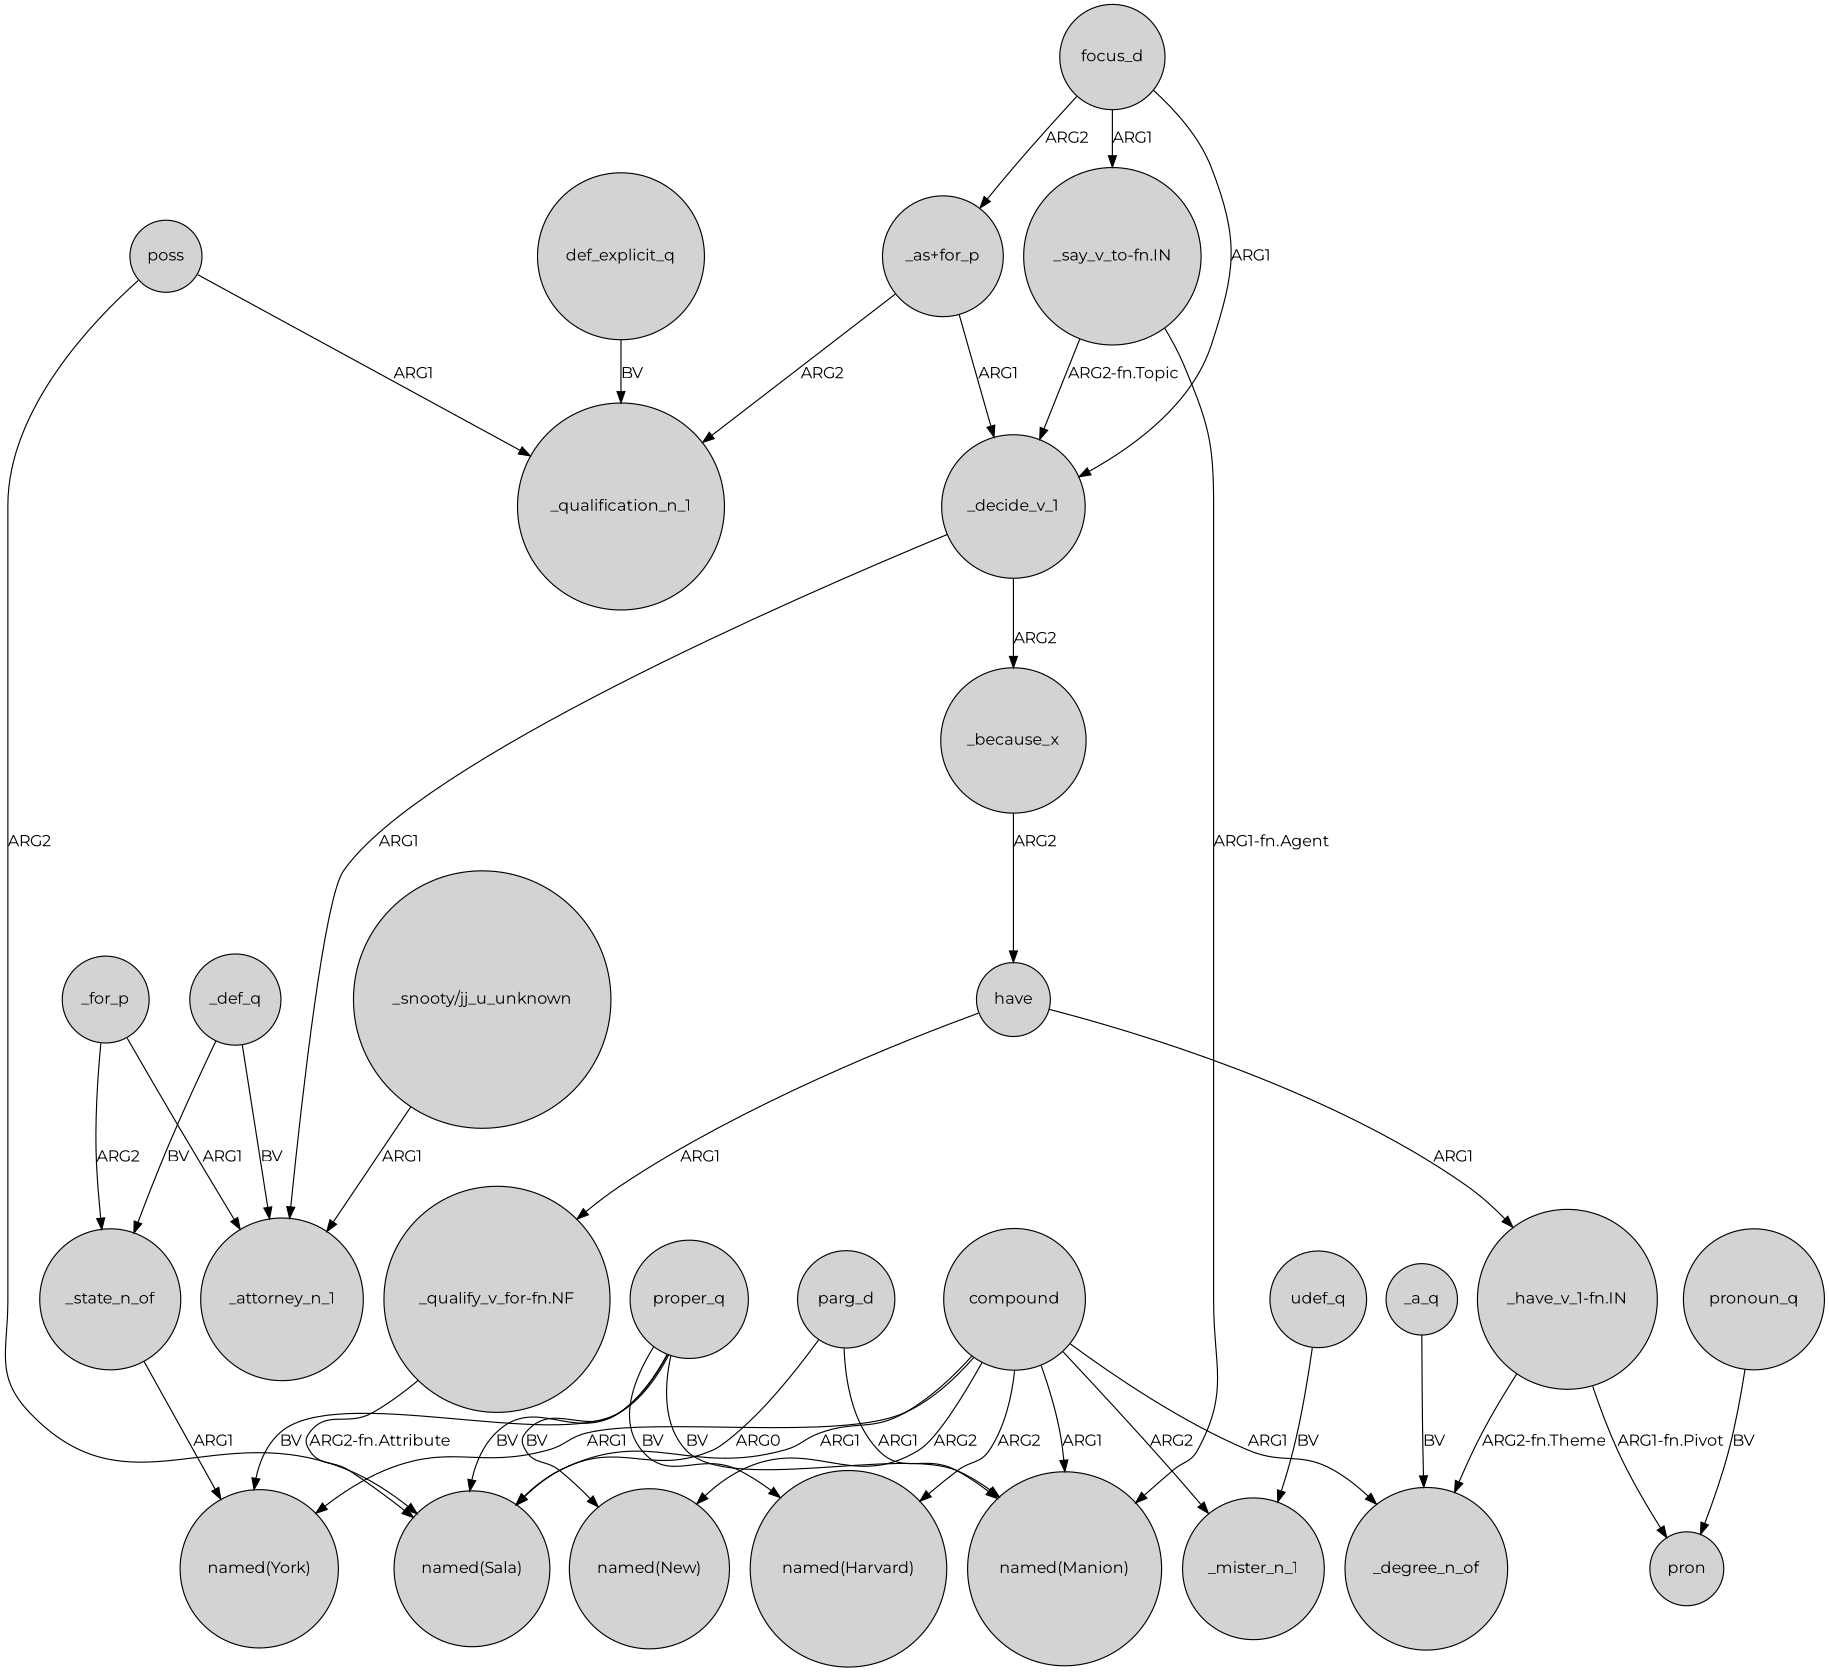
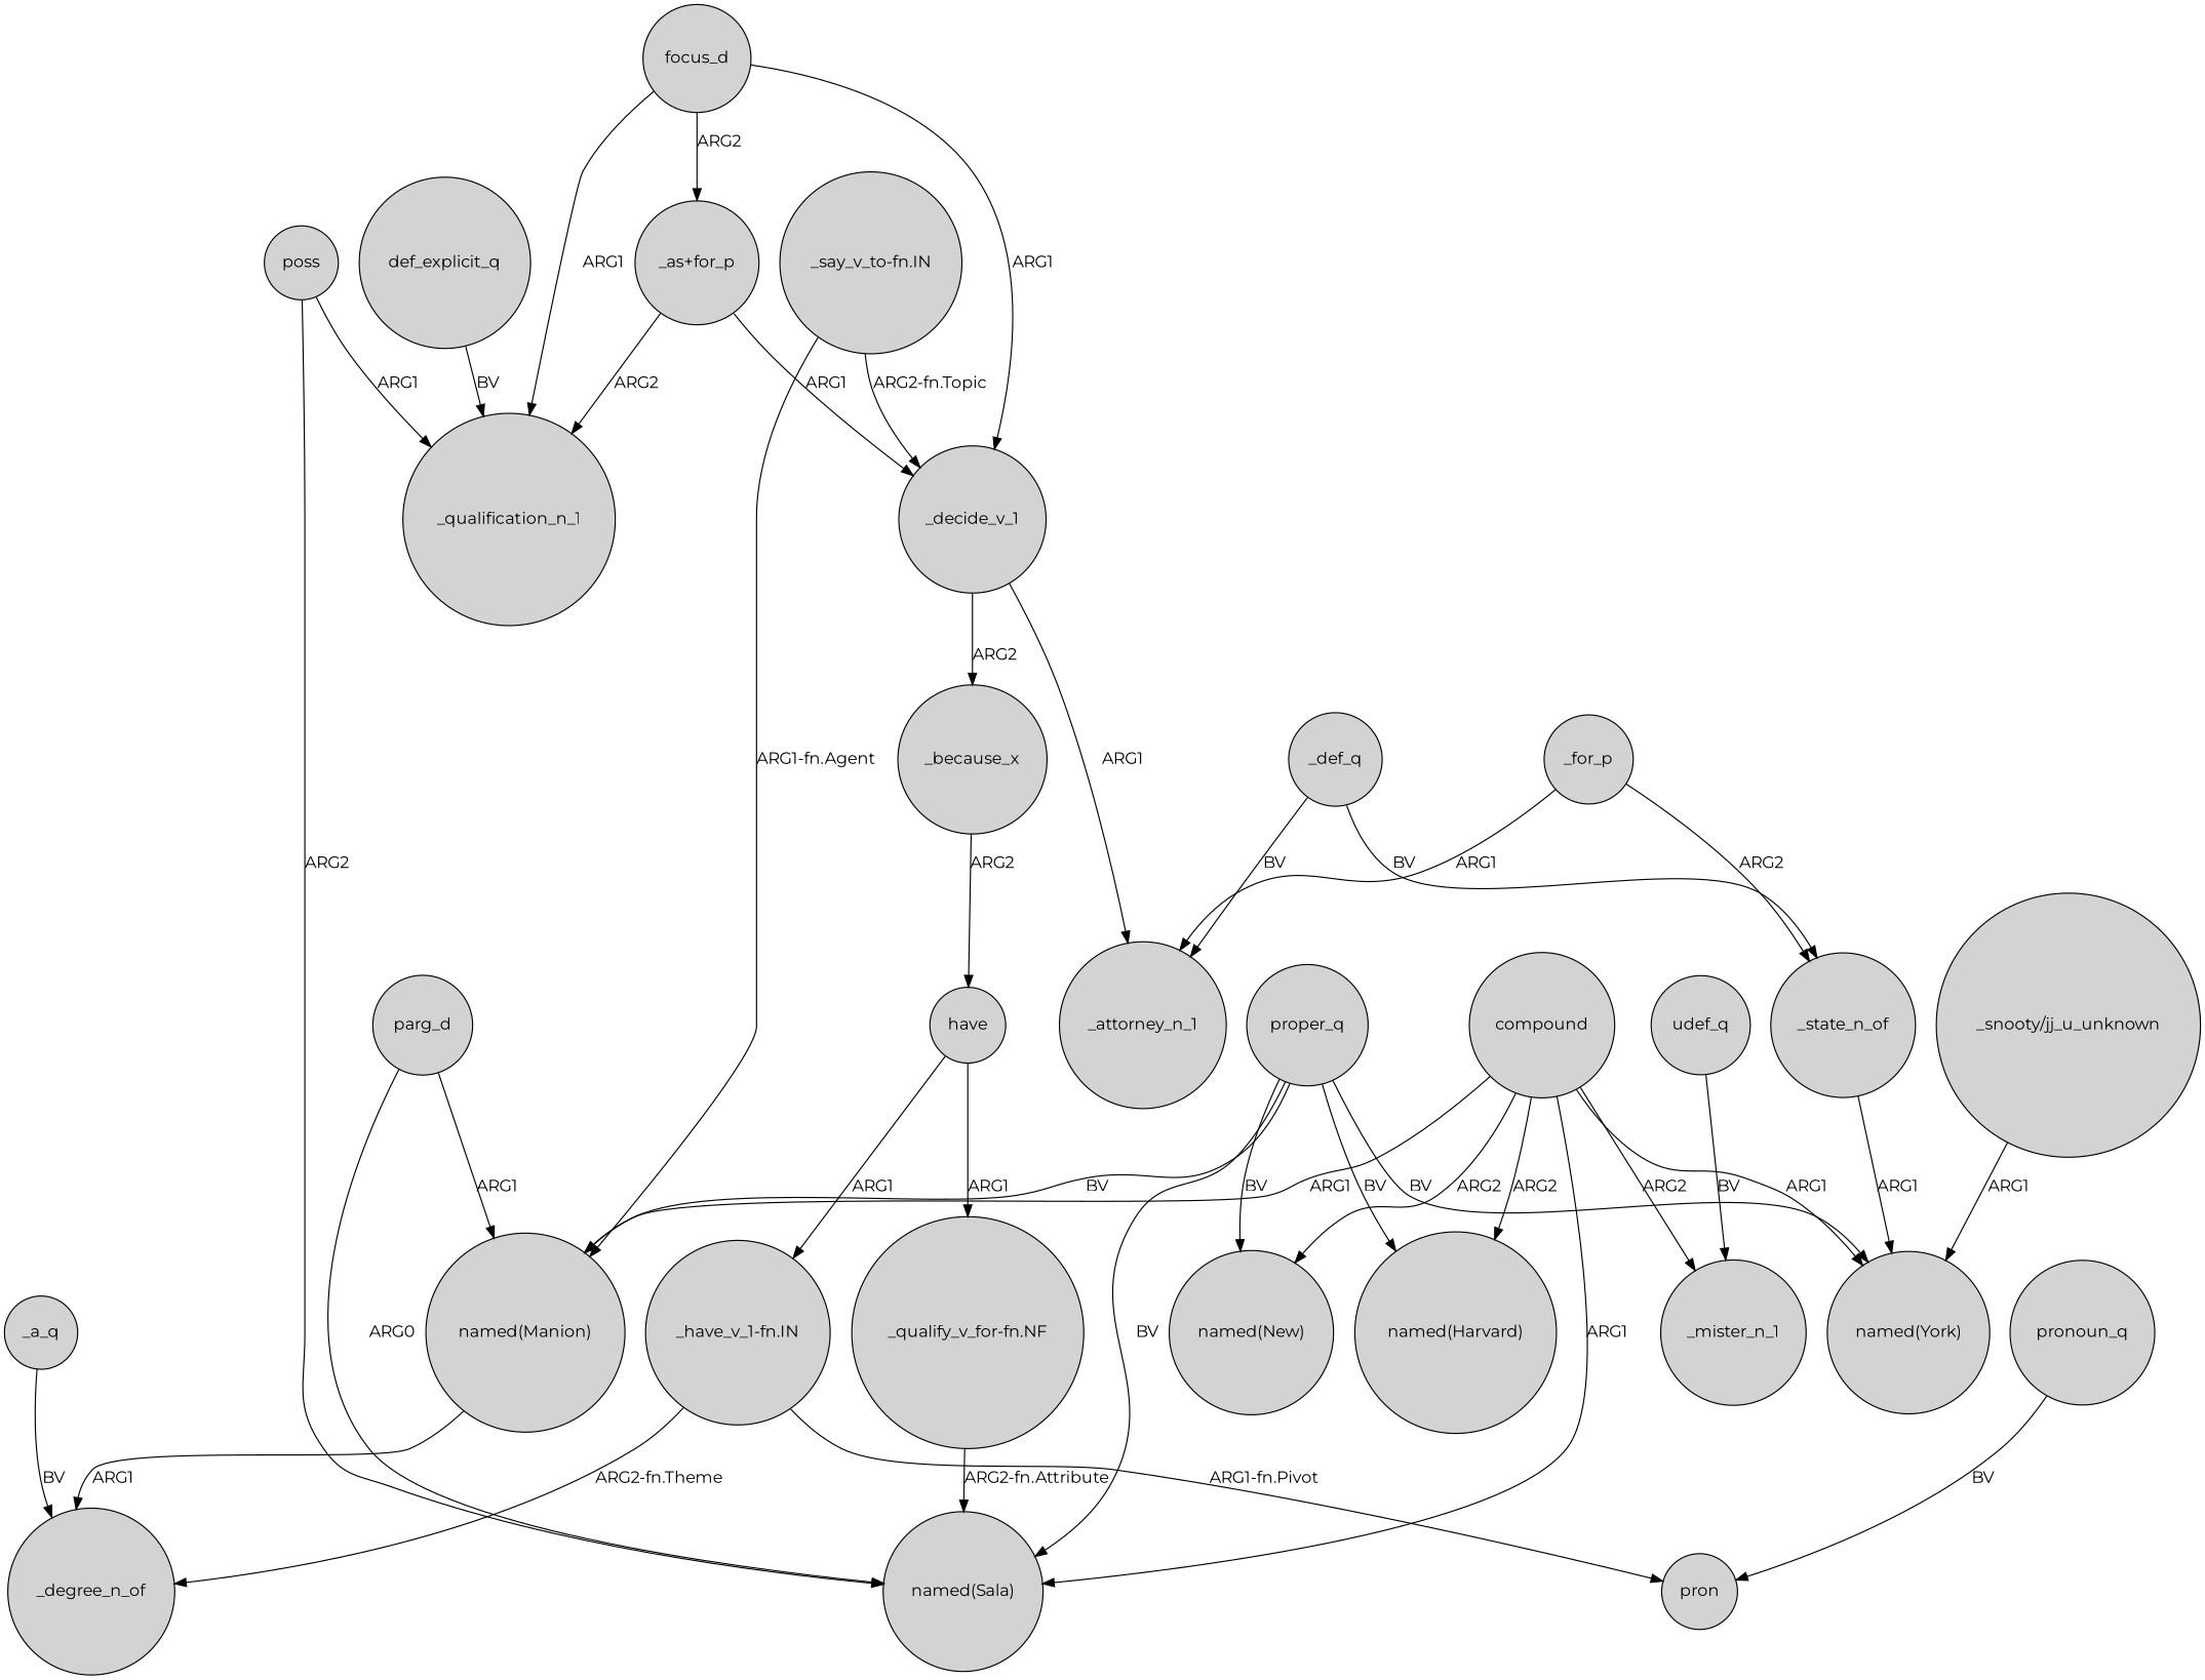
  digraph {
    fontname=Montserrat
    node [fontname=Montserrat shape=circle style=filled]
    edge [fontname=Montserrat]
    poss
    _qualification_n_1
    "named(Sala)"
    _decide_v_1
    _because_x
    _attorney_n_1
    n7 [label=have]
    "_have_v_1-fn.IN"
    "_qualify_v_for-fn.NF"
    compound
    "named(New)"
    "named(Harvard)"
    _mister_n_1
    _degree_n_of
    "named(Manion)"
    "named(York)"
    pron
    proper_q
    focus_d
    "_as+for_p"
    "_say_v_to-fn.IN"
    udef_q
    parg_d
    _a_q
    n25 [label=_def_q]
    _state_n_of
    pronoun_q
    _for_p
    def_explicit_q
    "_snooty/jj_u_unknown"
    poss -> _qualification_n_1 [label=ARG1]
    poss -> "named(Sala)" [label=ARG2]
    _decide_v_1 -> _because_x [label=ARG2]
    _decide_v_1 -> _attorney_n_1 [label=ARG1]
    _because_x -> n7 [label=ARG2]
    n7 -> "_have_v_1-fn.IN" [label=ARG1]
    n7 -> "_qualify_v_for-fn.NF" [label=ARG1]
    "_have_v_1-fn.IN" -> _degree_n_of [label="ARG2-fn.Theme"]
    "_have_v_1-fn.IN" -> pron [label="ARG1-fn.Pivot"]
    "_qualify_v_for-fn.NF" -> "named(Sala)" [label="ARG2-fn.Attribute"]
    compound -> "named(Sala)" [label=ARG1]
    compound -> "named(New)" [label=ARG2]
    compound -> "named(Harvard)" [label=ARG2]
    compound -> _mister_n_1 [label=ARG2]
-   compound -> _degree_n_of [label=ARG1]
+   "named(Manion)" -> _degree_n_of [label=ARG1]
    compound -> "named(Manion)" [label=ARG1]
    compound -> "named(York)" [label=ARG1]
    proper_q -> "named(Sala)" [label=BV]
    proper_q -> "named(New)" [label=BV]
    proper_q -> "named(Harvard)" [label=BV]
    proper_q -> "named(Manion)" [label=BV]
    proper_q -> "named(York)" [label=BV]
    focus_d -> _decide_v_1 [label=ARG1]
    focus_d -> "_as+for_p" [label=ARG2]
-   focus_d -> "_say_v_to-fn.IN" [label=ARG1]
+   focus_d -> _qualification_n_1 [label=ARG1]
    "_as+for_p" -> _qualification_n_1 [label=ARG2]
    "_as+for_p" -> _decide_v_1 [label=ARG1]
    "_say_v_to-fn.IN" -> _decide_v_1 [label="ARG2-fn.Topic"]
    "_say_v_to-fn.IN" -> "named(Manion)" [label="ARG1-fn.Agent"]
    udef_q -> _mister_n_1 [label=BV]
    parg_d -> "named(Sala)" [label=ARG0]
    parg_d -> "named(Manion)" [label=ARG1]
    _a_q -> _degree_n_of [label=BV]
    n25 -> _attorney_n_1 [label=BV]
    n25 -> _state_n_of [label=BV]
    _state_n_of -> "named(York)" [label=ARG1]
    pronoun_q -> pron [label=BV]
    _for_p -> _attorney_n_1 [label=ARG1]
    _for_p -> _state_n_of [label=ARG2]
    def_explicit_q -> _qualification_n_1 [label=BV]
-   "_snooty/jj_u_unknown" -> _attorney_n_1 [label=ARG1]
+   "_snooty/jj_u_unknown" -> "named(York)" [label=ARG1]
  }
